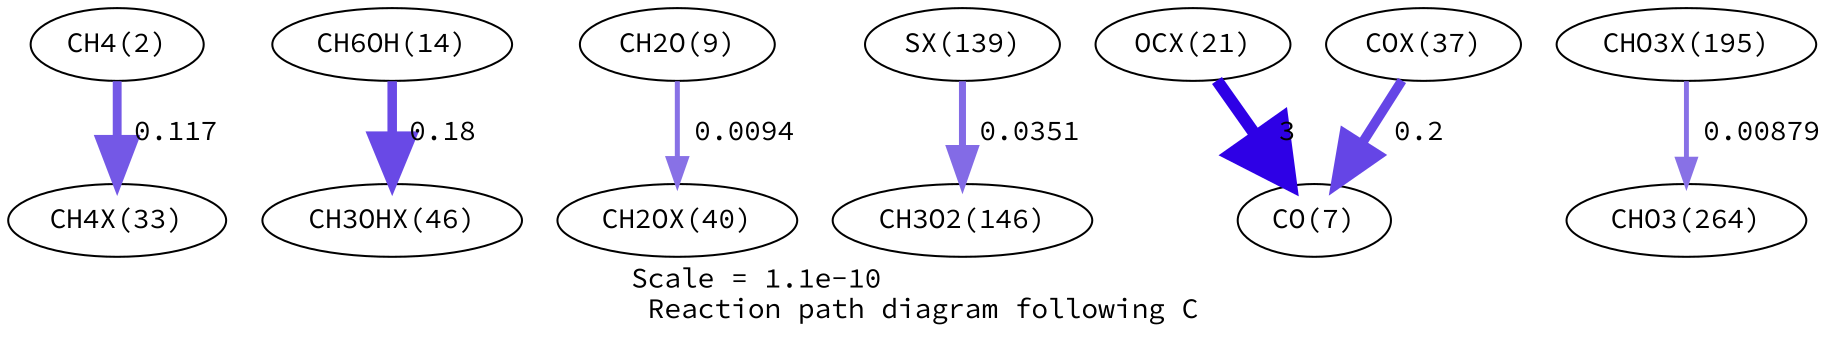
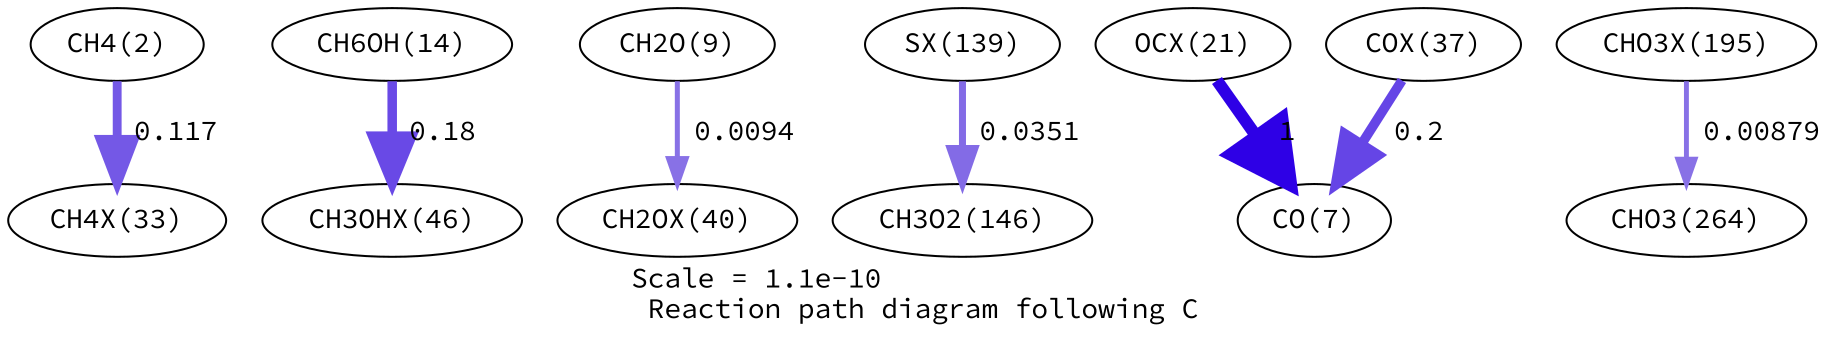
  digraph {
    fontname="Source Code Pro"
    label="Scale = 1.1e-10\l Reaction path diagram following C"
    node [fontname="Source Code Pro"]
    edge [color="0.7, 0.509, 0.9" fontname="Source Code Pro"]
    n1 [label="CH4(2)"]
    n2 [label="CH4X(33)"]
    n3 [label="CH6OH(14)"]
    n4 [label="CH3OHX(46)"]
    n5 [label="CH2O(9)"]
    n6 [label="CH2OX(40)"]
    n7 [label="SX(139)"]
    n8 [label="CH3O2(146)"]
    n9 [label="OCX(21)"]
    n10 [label="CO(7)"]
    n11 [label="COX(37)"]
    n12 [label="CHO3X(195)"]
    n13 [label="CHO3(264)"]
    n1 -> n2 [arrowsize=2.19 color="0.7, 0.617, 0.9" label=" 0.117" penwidth=4.38]
    n3 -> n4 [arrowsize=2.35 color="0.7, 0.68, 0.9" label=" 0.18" penwidth=4.71]
    n5 -> n6 [arrowsize=1.24 label=" 0.0094" penwidth=2.48]
    n7 -> n8 [arrowsize=1.74 color="0.7, 0.535, 0.9" label=" 0.0351" penwidth=3.47]
-   n9 -> n10 [arrowsize=3 color="0.7, 1.5, 0.9" label=" 3" penwidth=6]
+   n9 -> n10 [arrowsize=3 color="0.7, 1.5, 0.9" label=" 1" penwidth=6]
    n11 -> n10 [arrowsize=2.39 color="0.7, 0.7, 0.9" label=" 0.2" penwidth=4.78]
    n12 -> n13 [arrowsize=1.21 label=" 0.00879" penwidth=2.43]
  }
